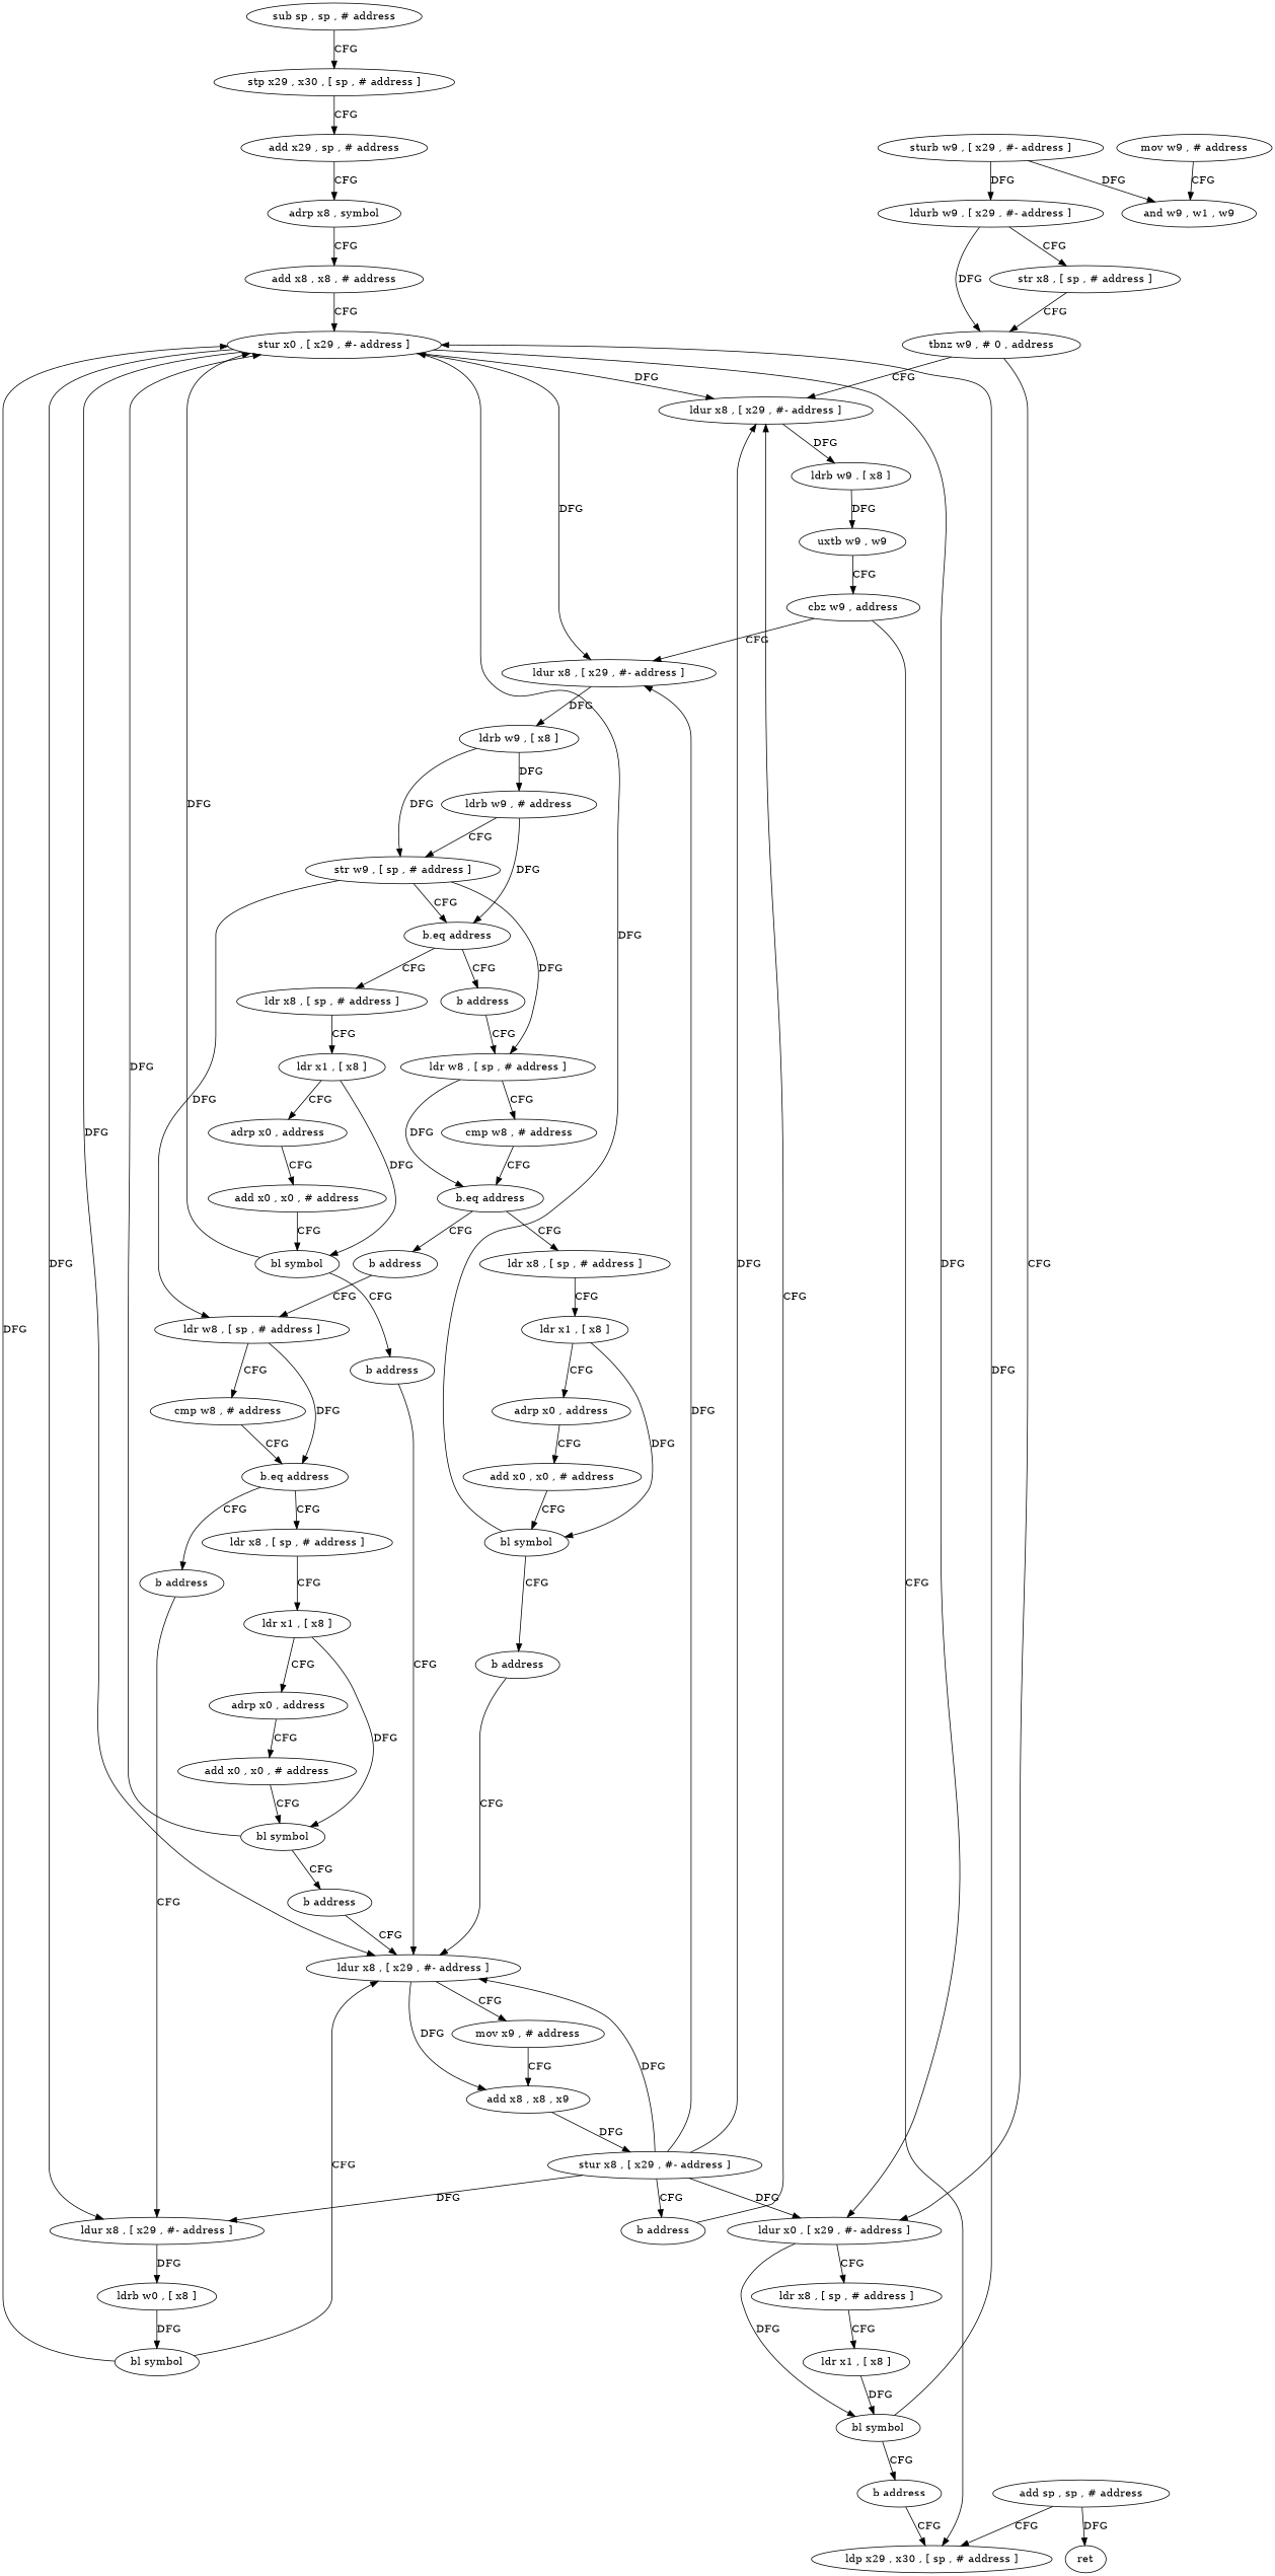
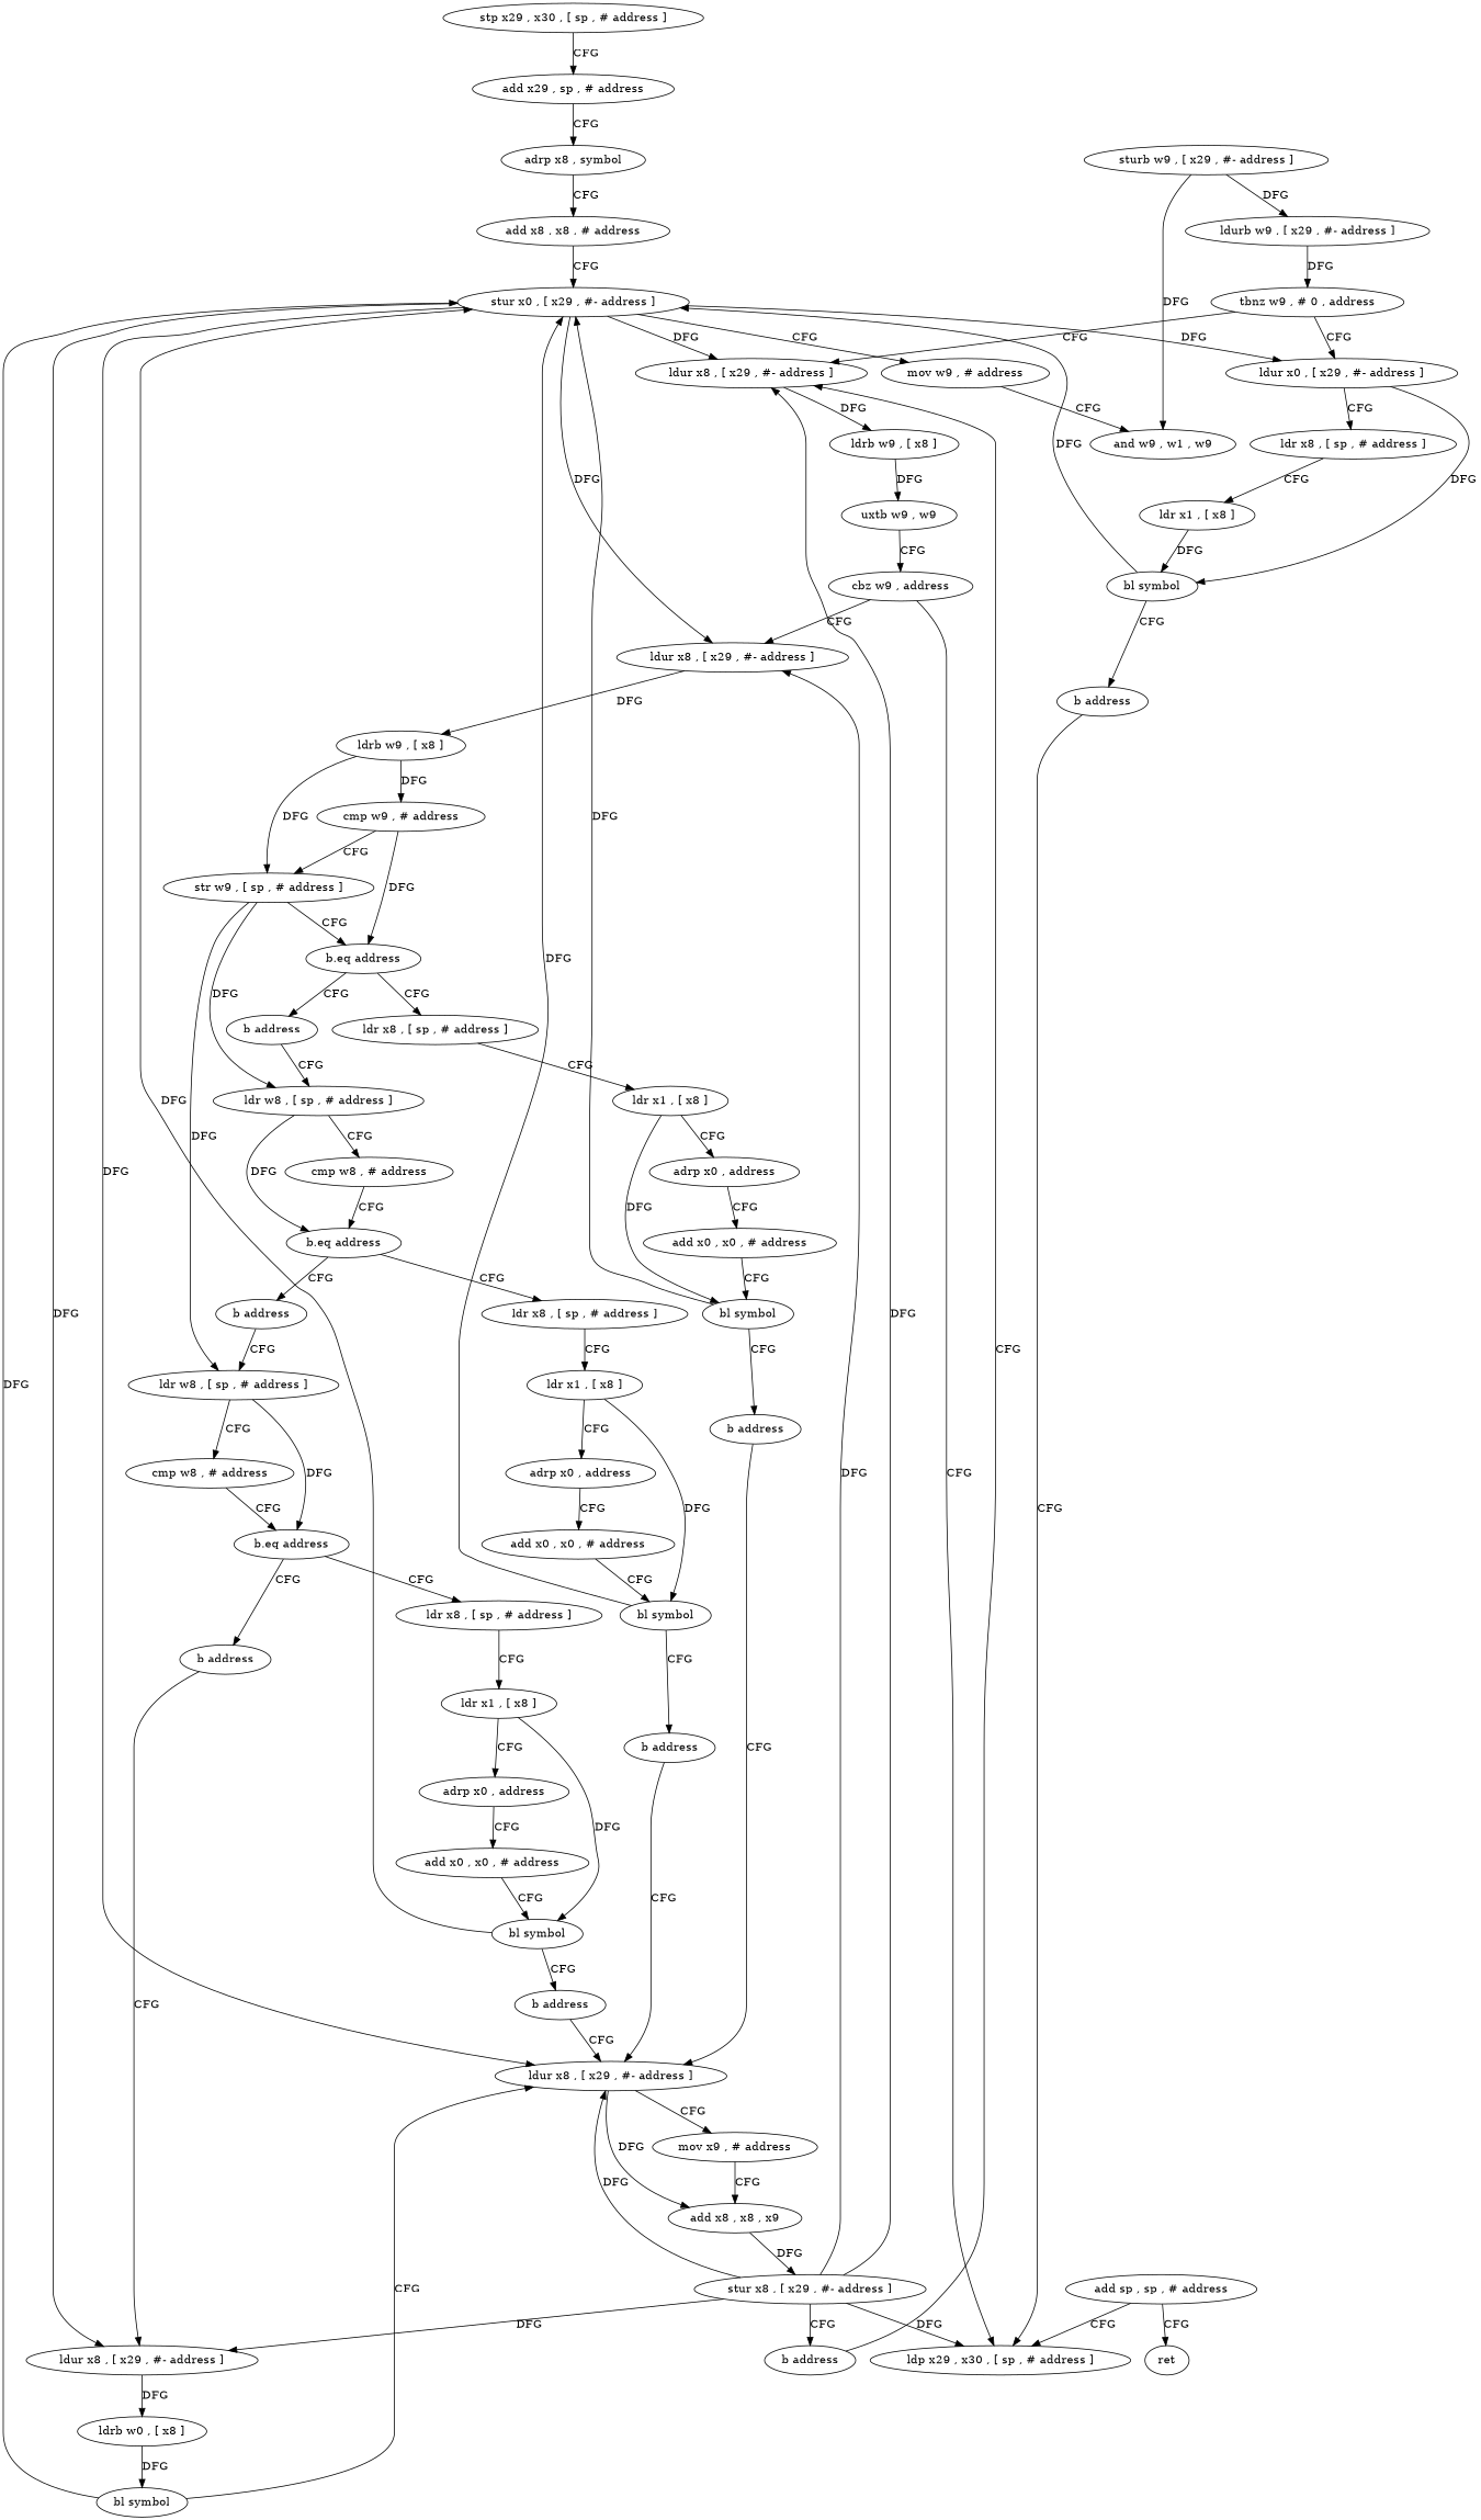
  digraph {
-   n1 [label="sub sp , sp , # address"]
    n2 [label="stp x29 , x30 , [ sp , # address ]"]
    n3 [label="add x29 , sp , # address"]
    n4 [label="adrp x8 , symbol"]
    n5 [label="add x8 , x8 , # address"]
    n6 [label="stur x0 , [ x29 , #- address ]"]
    n7 [label="mov w9 , # address"]
    n8 [label="ldur x8 , [ x29 , #- address ]"]
    n9 [label="ldur x0 , [ x29 , #- address ]"]
    n10 [label="ldur x8 , [ x29 , #- address ]"]
    n11 [label="ldur x8 , [ x29 , #- address ]"]
    n12 [label="ldur x8 , [ x29 , #- address ]"]
    n13 [label="and w9 , w1 , w9"]
    n14 [label="ldrb w9 , [ x8 ]"]
    n15 [label="ldr x8 , [ sp , # address ]"]
    n16 [label="bl symbol"]
    n17 [label="ldrb w9 , [ x8 ]"]
    n18 [label="mov x9 , # address"]
    n19 [label="add x8 , x8 , x9"]
    n20 [label="ldrb w0 , [ x8 ]"]
    n21 [label="sturb w9 , [ x29 , #- address ]"]
    n22 [label="ldurb w9 , [ x29 , #- address ]"]
-   n23 [label="str x8 , [ sp , # address ]"]
    n24 [label="tbnz w9 , # 0 , address"]
    n25 [label="uxtb w9 , w9"]
    n26 [label="ldr x1 , [ x8 ]"]
    n27 [label="b address"]
    n28 [label="cbz w9 , address"]
    n29 [label="ldp x29 , x30 , [ sp , # address ]"]
    n30 [label="add sp , sp , # address"]
    n31 [label=ret]
-   n32 [label="ldrb w9 , # address"]
+   n32 [label="cmp w9 , # address"]
    n33 [label="str w9 , [ sp , # address ]"]
    n34 [label="b.eq address"]
    n35 [label="ldr w8 , [ sp , # address ]"]
    n36 [label="ldr w8 , [ sp , # address ]"]
    n37 [label="ldr x8 , [ sp , # address ]"]
    n38 [label="b address"]
    n39 [label="cmp w8 , # address"]
    n40 [label="b.eq address"]
    n41 [label="cmp w8 , # address"]
    n42 [label="b.eq address"]
    n43 [label="ldr x1 , [ x8 ]"]
    n44 [label="adrp x0 , address"]
    n45 [label="bl symbol"]
    n46 [label="add x0 , x0 , # address"]
    n47 [label="b address"]
    n48 [label="stur x8 , [ x29 , #- address ]"]
    n49 [label="ldr x8 , [ sp , # address ]"]
    n50 [label="b address"]
    n51 [label="b address"]
    n52 [label="ldr x1 , [ x8 ]"]
    n53 [label="adrp x0 , address"]
    n54 [label="bl symbol"]
    n55 [label="add x0 , x0 , # address"]
    n56 [label="b address"]
    n57 [label="ldr x8 , [ sp , # address ]"]
    n58 [label="b address"]
    n59 [label="ldr x1 , [ x8 ]"]
    n60 [label="adrp x0 , address"]
    n61 [label="bl symbol"]
    n62 [label="add x0 , x0 , # address"]
    n63 [label="b address"]
    n64 [label="bl symbol"]
-   n1 -> n2 [label=CFG]
    n2 -> n3 [label=CFG]
    n3 -> n4 [label=CFG]
    n4 -> n5 [label=CFG]
    n5 -> n6 [label=CFG]
+   n6 -> n7 [label=CFG]
    n6 -> n8 [label=DFG]
    n6 -> n9 [label=DFG]
    n6 -> n10 [label=DFG]
    n6 -> n11 [label=DFG]
    n6 -> n12 [label=DFG]
    n7 -> n13 [label=CFG]
    n8 -> n14 [label=DFG]
    n9 -> n15 [label=CFG]
    n9 -> n16 [label=DFG]
    n10 -> n17 [label=DFG]
    n11 -> n18 [label=CFG]
    n11 -> n19 [label=DFG]
    n12 -> n20 [label=DFG]
    n14 -> n25 [label=DFG]
    n15 -> n26 [label=CFG]
    n16 -> n6 [label=DFG]
    n16 -> n27 [label=CFG]
    n17 -> n32 [label=DFG]
    n17 -> n33 [label=DFG]
    n18 -> n19 [label=CFG]
    n19 -> n48 [label=DFG]
    n20 -> n64 [label=DFG]
    n21 -> n13 [label=DFG]
    n21 -> n22 [label=DFG]
-   n22 -> n23 [label=CFG]
    n22 -> n24 [label=DFG]
-   n23 -> n24 [label=CFG]
    n24 -> n8 [label=CFG]
    n24 -> n9 [label=CFG]
    n25 -> n28 [label=CFG]
    n26 -> n16 [label=DFG]
    n27 -> n29 [label=CFG]
    n28 -> n10 [label=CFG]
    n28 -> n29 [label=CFG]
    n30 -> n29 [label=CFG]
-   n30 -> n31 [label=DFG]
+   n30 -> n31 [label=CFG]
    n32 -> n33 [label=CFG]
    n32 -> n34 [label=DFG]
    n33 -> n34 [label=CFG]
    n33 -> n35 [label=DFG]
    n33 -> n36 [label=DFG]
    n34 -> n37 [label=CFG]
    n34 -> n38 [label=CFG]
    n35 -> n39 [label=CFG]
    n35 -> n40 [label=DFG]
    n36 -> n41 [label=CFG]
    n36 -> n42 [label=DFG]
    n37 -> n43 [label=CFG]
    n38 -> n35 [label=CFG]
    n39 -> n40 [label=CFG]
    n40 -> n49 [label=CFG]
    n40 -> n50 [label=CFG]
    n41 -> n42 [label=CFG]
    n42 -> n57 [label=CFG]
    n42 -> n58 [label=CFG]
    n43 -> n44 [label=CFG]
    n43 -> n45 [label=DFG]
    n44 -> n46 [label=CFG]
    n45 -> n6 [label=DFG]
    n45 -> n47 [label=CFG]
    n46 -> n45 [label=CFG]
    n47 -> n11 [label=CFG]
    n48 -> n8 [label=DFG]
-   n48 -> n9 [label=DFG]
+   n48 -> n29 [label=DFG]
    n48 -> n10 [label=DFG]
    n48 -> n11 [label=DFG]
    n48 -> n12 [label=DFG]
    n48 -> n51 [label=CFG]
    n49 -> n52 [label=CFG]
    n50 -> n36 [label=CFG]
    n51 -> n8 [label=CFG]
    n52 -> n53 [label=CFG]
    n52 -> n54 [label=DFG]
    n53 -> n55 [label=CFG]
    n54 -> n6 [label=DFG]
    n54 -> n56 [label=CFG]
    n55 -> n54 [label=CFG]
    n56 -> n11 [label=CFG]
    n57 -> n59 [label=CFG]
    n58 -> n12 [label=CFG]
    n59 -> n60 [label=CFG]
    n59 -> n61 [label=DFG]
    n60 -> n62 [label=CFG]
    n61 -> n6 [label=DFG]
    n61 -> n63 [label=CFG]
    n62 -> n61 [label=CFG]
    n63 -> n11 [label=CFG]
    n64 -> n6 [label=DFG]
    n64 -> n11 [label=CFG]
  }
